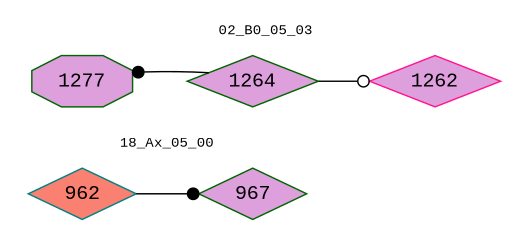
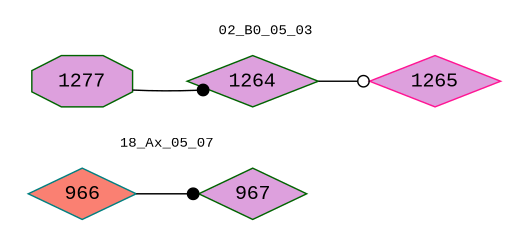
  digraph {
    fontname="Liberation Mono"
    rankdir=LR
    node [color=darkgreen fillcolor=plum fontname="Liberation Mono" shape=diamond style=filled]
    edge [arrowhead=dot color=black fontname="Liberation Mono"]
-   n1 [color=teal fillcolor=salmon label=962]
+   n1 [color=teal fillcolor=salmon label=966]
    n2 [label=967]
    n3 [label=1277 shape=octagon]
    n4 [label=1264]
-   n5 [color=deeppink label=1262]
+   n5 [color=deeppink label=1265]
    subgraph cluster_1 {
      color=white
      fontsize=10
-     label="18_Ax_05_00"
+     label="18_Ax_05_07"
      n1
      n2
    }
    subgraph cluster_2 {
      color=white
      fontsize=10
      label="02_B0_05_03"
      n3
      n4
      n5
    }
    n1 -> n2
-   n4 -> n3
+   n3 -> n4
    n4 -> n5 [arrowhead=odot]
  }
